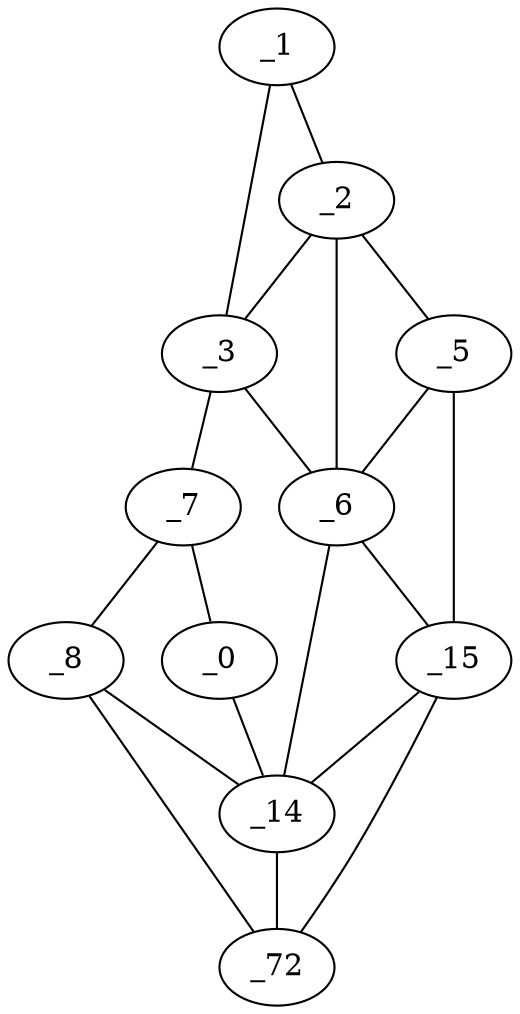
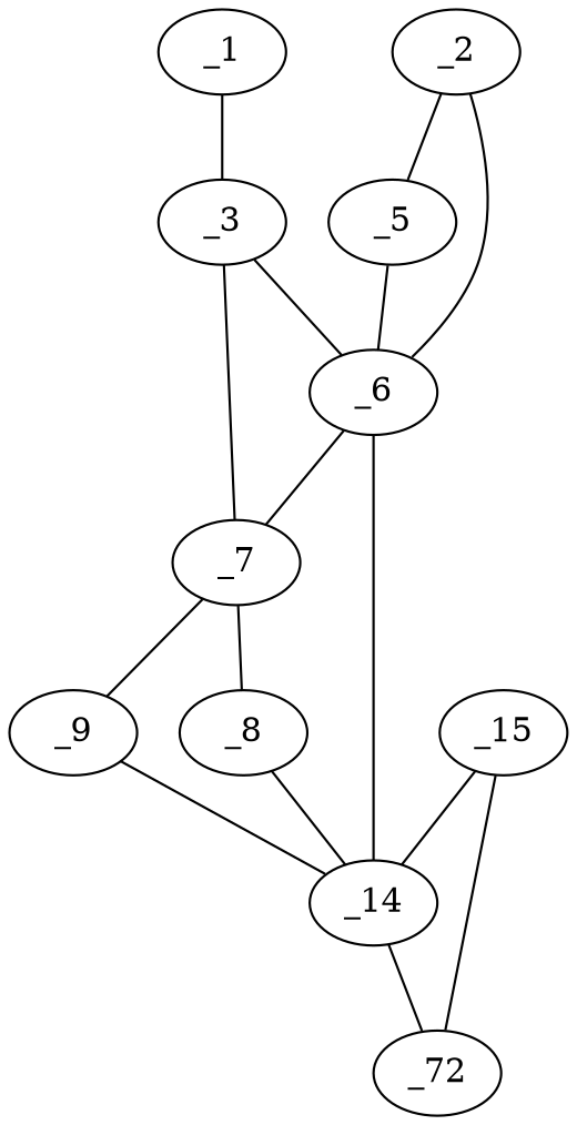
  graph {
    edge [valence=2]
    _1 [x=56 y=7]
    _2 [x=61 y=20]
    _3 [x=70 y=16]
    _5 [x=76 y=44]
    _6 [x=78 y=31]
    n6 [label=_15 x=87 y=41]
    _7 [x=79 y=10]
    n8 [label=_14 x=93 y=28]
    n9 [label=_72 x=109 y=29]
-   _9 [x=86 y=21 label=_0]
+   _9 [x=86 y=21]
    _8 [x=85 y=13]
-   _1 -- _2
    _1 -- _3
-   _2 -- _3 [valence=1]
    _2 -- _5
    _2 -- _6
    _3 -- _6 [valence=1]
    _3 -- _7
    _5 -- _6
-   _5 -- n6 [valence=1]
-   _6 -- n6
+   _6 -- _7
    _6 -- n8 [valence=1]
    n6 -- n8
    n6 -- n9 [valence=1]
    _7 -- _9
    _7 -- _8 [valence=1]
    n8 -- n9
    _9 -- n8 [valence=1]
    _8 -- n8 [valence=1]
-   _8 -- n9 [valence=1]
  }
